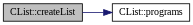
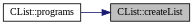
  digraph {
    rankdir=LR
    fontname="Liberation Serif"
    node [color=black fontname="Liberation Serif" fontsize=12 shape=record style=filled]
    n1 [fillcolor=grey75 fontcolor=black height=0.2 label="CList::createList" width=0.4]
    n2 [fillcolor=white height=0.2 label="CList::programs" width=0.4]
-   n1 -> n2 [color=midnightblue fontname="Liberation Serif" fontsize=12 labelfontname=Helvetica labelfontsize=12 style=solid]
+   n2 -> n1 [color=midnightblue fontname="Liberation Serif" fontsize=12 labelfontname=Helvetica labelfontsize=12 style=solid]
  }
